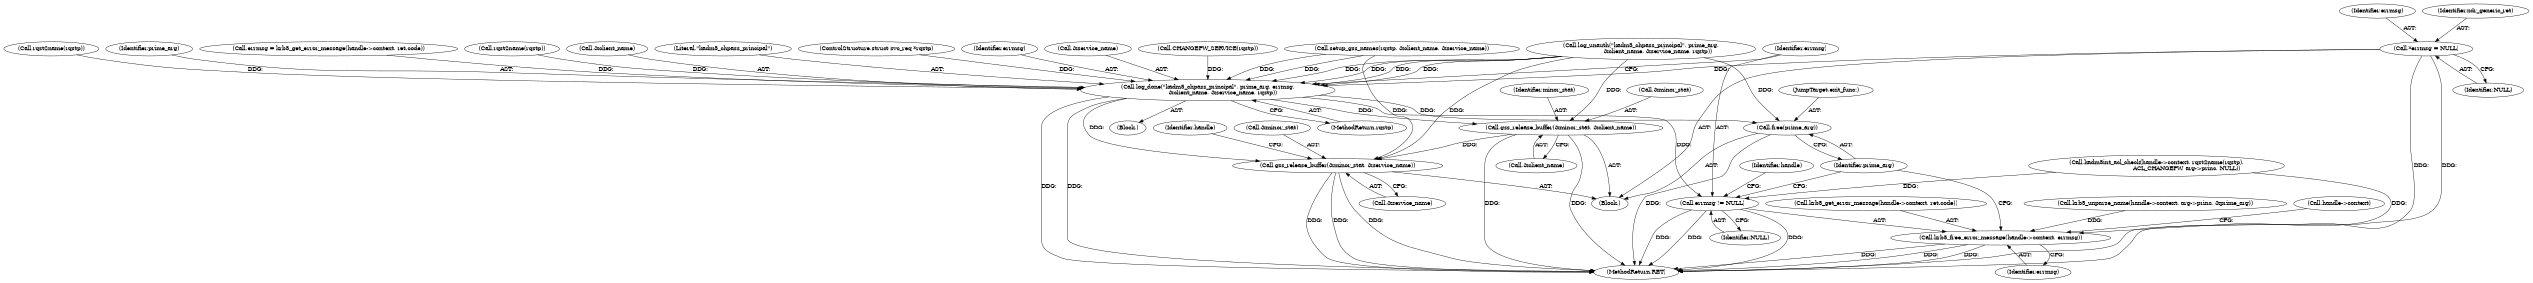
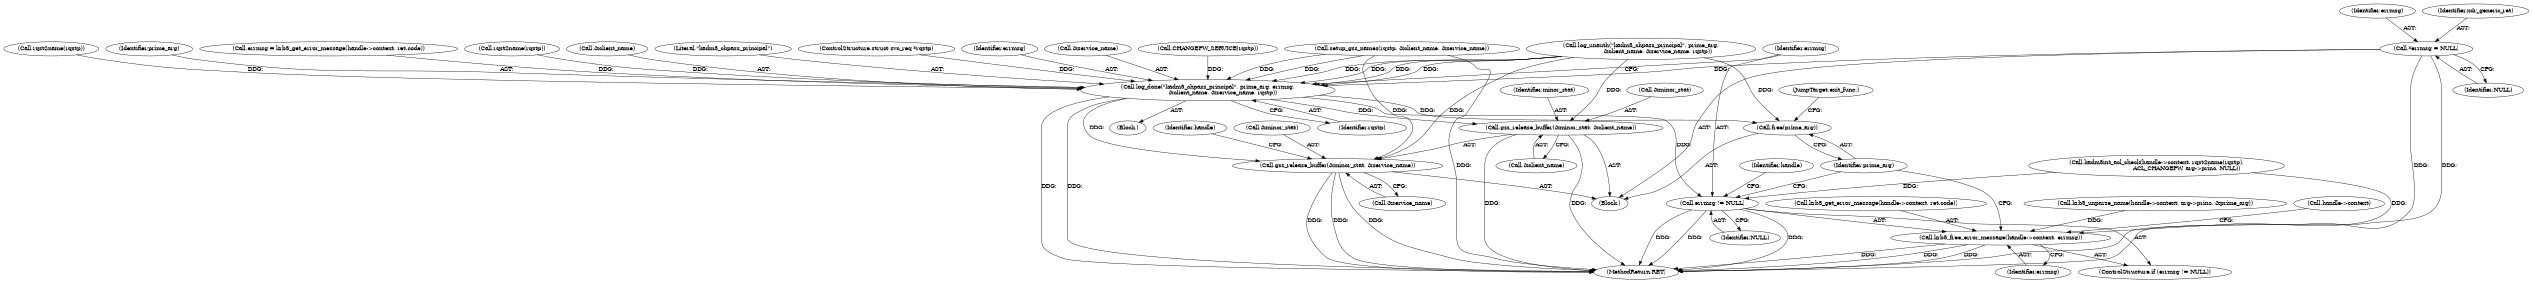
  digraph {
    n1 [label="(Call,*errmsg = NULL)"]
    n2 [label="(Call,log_done(\"kadm5_chpass_principal\", prime_arg, errmsg,\n                 &client_name, &service_name, rqstp))"]
    n3 [label="(MethodReturn,RET)"]
    n4 [label="(Identifier,NULL)"]
    n5 [label="(Block,)"]
    n6 [label="(Call,errmsg != NULL)"]
    n7 [label="(Call,free(prime_arg))"]
    n8 [label="(Call,gss_release_buffer(&minor_stat, &client_name))"]
    n9 [label="(Call,gss_release_buffer(&minor_stat, &service_name))"]
    n10 [label="(Block,)"]
-   n11 [label="(MethodReturn,rqstp)"]
+   n11 [label="(Identifier,rqstp)"]
    n12 [label="(Call,krb5_free_error_message(handle->context, errmsg))"]
    n13 [label="(Identifier,NULL)"]
+   n14 [label="(ControlStructure,if (errmsg != NULL))"]
    n15 [label="(Identifier,prime_arg)"]
    n16 [label="(Call,&client_name)"]
    n17 [label="(Call,&service_name)"]
    n18 [label="(Identifier,errmsg)"]
    n19 [label="(Call,rqst2name(rqstp))"]
    n20 [label="(Identifier,prime_arg)"]
    n21 [label="(Call,errmsg = krb5_get_error_message(handle->context, ret.code))"]
    n22 [label="(Call,setup_gss_names(rqstp, &client_name, &service_name))"]
    n23 [label="(Identifier,handle)"]
    n24 [label="(Identifier,errmsg)"]
    n25 [label="(Call,&minor_stat)"]
    n26 [label="(Call,krb5_unparse_name(handle->context, arg->princ, &prime_arg))"]
    n27 [label="(Call,handle->context)"]
    n28 [label="(Call,rqst2name(rqstp))"]
    n29 [label="(Call,&client_name)"]
    n30 [label="(Identifier,xdr_generic_ret)"]
    n31 [label="(Call,krb5_get_error_message(handle->context, ret.code))"]
    n32 [label="(Call,&minor_stat)"]
    n33 [label="(Literal,\"kadm5_chpass_principal\")"]
    n34 [label="(ControlStructure,struct svc_req *rqstp)"]
    n35 [label="(Identifier,handle)"]
    n36 [label="(Identifier,errmsg)"]
    n37 [label="(Call,&service_name)"]
    n38 [label="(Call,CHANGEPW_SERVICE(rqstp))"]
    n39 [label="(Identifier,minor_stat)"]
    n40 [label="(Call,kadm5int_acl_check(handle->context, rqst2name(rqstp),\n                                  ACL_CHANGEPW, arg->princ, NULL))"]
    n41 [label="(Identifier,errmsg)"]
    n42 [label="(JumpTarget,exit_func:)"]
    n43 [label="(Call,log_unauth(\"kadm5_chpass_principal\", prime_arg,\n                   &client_name, &service_name, rqstp))"]
    n1 -> n2 [label="DDG: "]
    n1 -> n3 [label="DDG: "]
    n1 -> n3 [label="DDG: "]
    n1 -> n4 [label="CFG: "]
    n1 -> n5 [label="AST: "]
    n2 -> n3 [label="DDG: "]
    n2 -> n3 [label="DDG: "]
    n2 -> n6 [label="DDG: "]
    n2 -> n7 [label="DDG: "]
    n2 -> n8 [label="DDG: "]
    n2 -> n9 [label="DDG: "]
    n2 -> n10 [label="AST: "]
    n2 -> n11 [label="CFG: "]
    n4 -> n1 [label="AST: "]
    n6 -> n3 [label="DDG: "]
    n6 -> n3 [label="DDG: "]
    n6 -> n3 [label="DDG: "]
    n6 -> n12 [label="AST: "]
    n6 -> n13 [label="CFG: "]
-   n7 -> n3 [label="DDG: "]
+   n6 -> n14 [label="AST: "]
+   n22 -> n3 [label="DDG: "]
    n7 -> n5 [label="AST: "]
    n7 -> n15 [label="CFG: "]
    n8 -> n3 [label="DDG: "]
    n8 -> n3 [label="DDG: "]
    n8 -> n5 [label="AST: "]
-   n8 -> n9 [label="DDG: "]
+   n8 -> n9 [label="AST: "]
    n8 -> n16 [label="CFG: "]
    n9 -> n3 [label="DDG: "]
    n9 -> n3 [label="DDG: "]
    n9 -> n3 [label="DDG: "]
    n9 -> n5 [label="AST: "]
    n9 -> n17 [label="CFG: "]
    n11 -> n2 [label="AST: "]
    n12 -> n3 [label="DDG: "]
    n12 -> n3 [label="DDG: "]
    n12 -> n3 [label="DDG: "]
+   n12 -> n14 [label="AST: "]
    n12 -> n18 [label="CFG: "]
    n13 -> n6 [label="AST: "]
    n15 -> n6 [label="CFG: "]
    n15 -> n7 [label="AST: "]
    n15 -> n12 [label="CFG: "]
    n16 -> n8 [label="AST: "]
    n17 -> n9 [label="AST: "]
    n18 -> n12 [label="AST: "]
    n19 -> n2 [label="DDG: "]
    n20 -> n2 [label="AST: "]
    n21 -> n2 [label="DDG: "]
    n22 -> n2 [label="DDG: "]
    n22 -> n2 [label="DDG: "]
    n22 -> n9 [label="DDG: "]
    n23 -> n9 [label="CFG: "]
    n24 -> n1 [label="AST: "]
    n25 -> n9 [label="AST: "]
    n26 -> n12 [label="DDG: "]
    n27 -> n12 [label="CFG: "]
    n28 -> n2 [label="DDG: "]
    n29 -> n2 [label="AST: "]
    n30 -> n1 [label="AST: "]
    n31 -> n12 [label="AST: "]
    n32 -> n8 [label="AST: "]
    n33 -> n2 [label="AST: "]
    n34 -> n2 [label="DDG: "]
    n35 -> n6 [label="CFG: "]
    n36 -> n2 [label="AST: "]
    n37 -> n2 [label="AST: "]
    n38 -> n2 [label="DDG: "]
    n39 -> n8 [label="AST: "]
    n40 -> n6 [label="DDG: "]
    n40 -> n12 [label="DDG: "]
    n41 -> n2 [label="CFG: "]
    n41 -> n6 [label="AST: "]
-   n42 -> n7 [label="AST: "]
+   n42 -> n7 [label="CFG: "]
    n43 -> n2 [label="DDG: "]
    n43 -> n2 [label="DDG: "]
    n43 -> n2 [label="DDG: "]
    n43 -> n2 [label="DDG: "]
    n43 -> n7 [label="DDG: "]
    n43 -> n8 [label="DDG: "]
    n43 -> n9 [label="DDG: "]
  }
